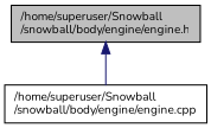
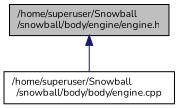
  digraph {
    fontname=Nunito
    node [color=black fontname=Nunito fontsize=10 shape=record style=filled]
    n1 [fillcolor=grey75 fontcolor=black height=0.2 label="/home/superuser/Snowball\l/snowball/body/engine/engine.h" width=0.4]
-   n2 [fillcolor=white height=0.2 label="/home/superuser/Snowball\l/snowball/body/engine/engine.cpp" width=0.4]
+   n2 [fillcolor=white height=0.2 label="/home/superuser/Snowball\l/snowball/body/body/engine.cpp" width=0.4]
    n1 -> n2 [color=midnightblue dir=back fontname=Nunito fontsize=10 labelfontname=Helvetica labelfontsize=10 style=solid]
  }
